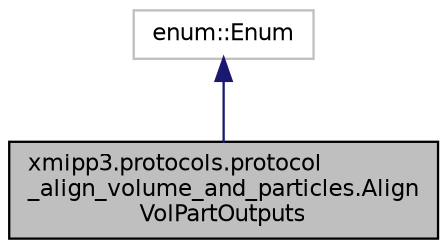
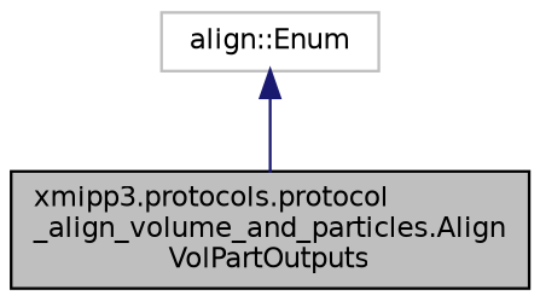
  digraph {
    fontname="DejaVu Sans"
    node [fontname="DejaVu Sans" fontsize=10 shape=record style=filled]
    n1 [color=black fillcolor=grey75 fontcolor=black height=0.2 label="xmipp3.protocols.protocol\l_align_volume_and_particles.Align\lVolPartOutputs" width=0.4]
-   n2 [color=grey75 fillcolor=white height=0.2 label="enum::Enum" width=0.4]
+   n2 [color=grey75 fillcolor=white height=0.2 label="align::Enum" width=0.4]
    n2 -> n1 [color=midnightblue dir=back fontname="DejaVu Sans" fontsize=10 labelfontname=Helvetica labelfontsize=10 style=solid]
  }
